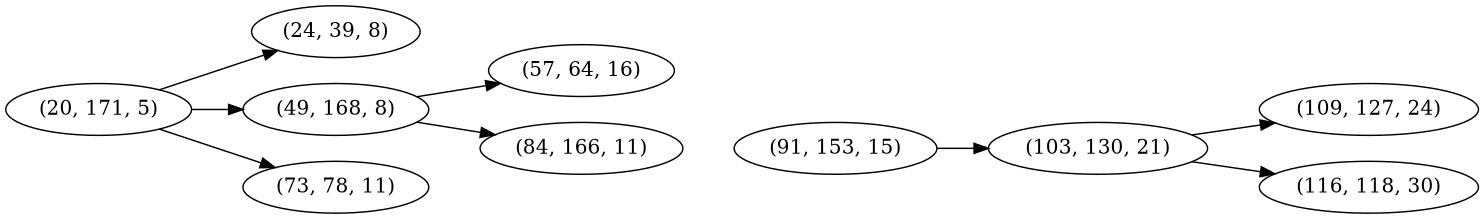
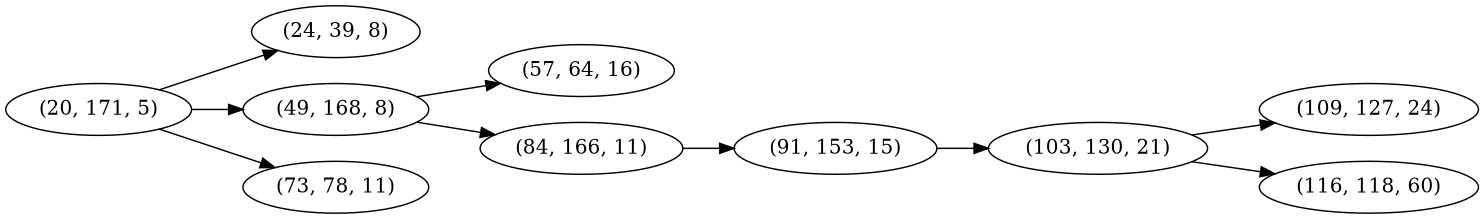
  digraph {
    rankdir=LR
    "(20, 171, 5)"
    "(24, 39, 8)"
    "(49, 168, 8)"
    "(73, 78, 11)"
    n5 [label="(57, 64, 16)"]
    n6 [label="(84, 166, 11)"]
    "(91, 153, 15)"
    "(103, 130, 21)"
    "(109, 127, 24)"
-   "(116, 118, 30)"
+   "(116, 118, 30)" [label="(116, 118, 60)"]
    "(20, 171, 5)" -> "(24, 39, 8)"
    "(20, 171, 5)" -> "(49, 168, 8)"
    "(20, 171, 5)" -> "(73, 78, 11)"
    "(49, 168, 8)" -> n5
    "(49, 168, 8)" -> n6
+   n6 -> "(91, 153, 15)"
    "(91, 153, 15)" -> "(103, 130, 21)"
    "(103, 130, 21)" -> "(109, 127, 24)"
    "(103, 130, 21)" -> "(116, 118, 30)"
  }
